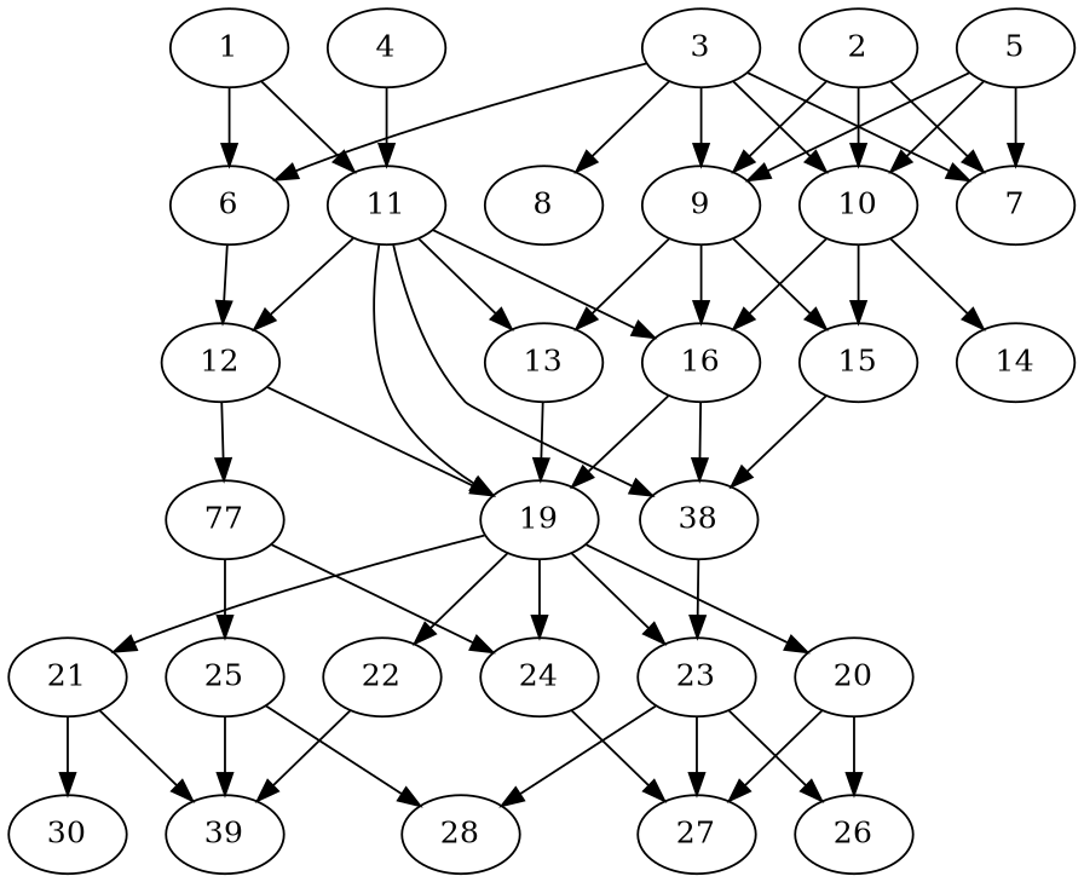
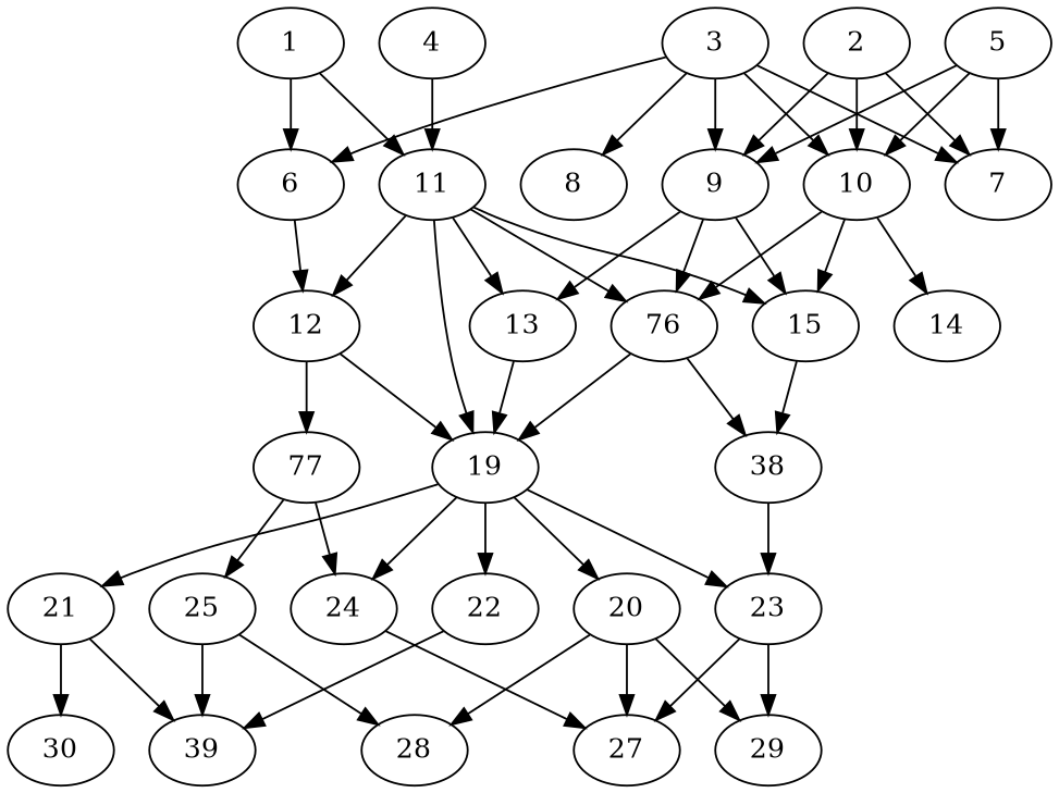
  digraph {
    node [alpha=0.02 compute_size=549755813888 result_size=0]
    1 [alpha=0.14 ram=22728800 result_size=91136 trans_size=775403]
    6 [alpha=0.00 compute_size=6356312064 ram=29909072 result_size=13312 trans_size=252970]
    11 [compute_size=1073741824000 ram=16456160 result_size=1024 trans_size=12373]
    12 [alpha=0.20 compute_size=18843096839 ram=19275680 result_size=29696 trans_size=391874]
    15 [compute_size=6927286272 ram=1164224 result_size=91136 trans_size=426400]
-   16 [alpha=0.07 compute_size=134217728000 ram=4321136 result_size=1024 trans_size=109238]
+   16 [alpha=0.07 compute_size=134217728000 ram=4321136 result_size=1024 trans_size=109238 label=76]
    13 [alpha=0.12 compute_size=28991029248 ram=41871440 result_size=29696 trans_size=195937]
    19 [alpha=0.19 compute_size=517493430163 ram=42269024 result_size=1024 trans_size=10231]
    n9 [alpha=0.15 compute_size=12233676800 label=77 ram=19510112 result_size=1024 trans_size=20717]
    n10 [alpha=0.17 compute_size=138983243776 label=38 ram=36572960 result_size=91136 trans_size=26791]
    14 [alpha=0.18 compute_size=28991029248 ram=5564576 trans_size=893815]
    2 [alpha=0.14 compute_size=34254876672 ram=25198256 result_size=54272 trans_size=619587]
    7 [alpha=0.08 compute_size=4540372992 ram=29406944 trans_size=1044292]
    9 [alpha=0.11 compute_size=45823121379 ram=45650864 result_size=29696 trans_size=587587]
    10 [alpha=0.11 compute_size=276006961152 ram=45452864 result_size=91136 trans_size=98944]
    3 [alpha=0.10 compute_size=256816085548 ram=14759696 result_size=13312 trans_size=29732]
    8 [alpha=0.04 ram=44283872 trans_size=646153]
    4 [compute_size=41575153664 ram=18722864 result_size=70656 trans_size=792922]
    5 [alpha=0.01 compute_size=26124736512 ram=50917664 result_size=9216 trans_size=868336]
    24 [alpha=0.15 compute_size=720830647200 ram=10460720 result_size=54272 trans_size=886878]
    25 [alpha=0.12 compute_size=134217728000 ram=6080960 result_size=1024 trans_size=372405]
    23 [alpha=0.10 compute_size=4685955072 ram=31070144 result_size=74752 trans_size=102205]
    20 [alpha=0.13 compute_size=491690534118 ram=11061056 result_size=9216 trans_size=599703]
    21 [alpha=0.15 compute_size=13875544064 ram=49661552 result_size=91136 trans_size=867185]
    22 [alpha=0.16 compute_size=321714613225 ram=8309648 result_size=13312 trans_size=497339]
    27 [alpha=0.20 compute_size=7062159360 ram=41980736 trans_size=503061]
    28 [compute_size=368293445632 ram=25480208 trans_size=37500]
    n28 [alpha=0.12 compute_size=8963592192 label=39 ram=35755616 trans_size=1013474]
-   26 [alpha=0.12 compute_size=368293445632 ram=51728672 trans_size=99999]
+   26 [alpha=0.12 compute_size=368293445632 ram=51728672 trans_size=99999 label=29]
    30 [alpha=0.18 compute_size=152076802815 ram=18985808 trans_size=643724]
    1 -> 6
    1 -> 11
    6 -> 12
    11 -> 12
-   11 -> n10
+   11 -> 15
    11 -> 16
    11 -> 13
    11 -> 19
    12 -> 19
    12 -> n9
    15 -> n10
    16 -> 19
    16 -> n10
    13 -> 19
    19 -> 24
    19 -> 23
    19 -> 20
    19 -> 21
    19 -> 22
    n9 -> 24
    n9 -> 25
    n10 -> 23
    2 -> 7
    2 -> 9
    2 -> 10
    9 -> 15
    9 -> 16
    9 -> 13
    10 -> 15
    10 -> 16
    10 -> 14
    3 -> 6
    3 -> 7
    3 -> 9
    3 -> 10
    3 -> 8
    4 -> 11
    5 -> 7
    5 -> 9
    5 -> 10
    24 -> 27
    25 -> 28
    25 -> n28
    23 -> 27
    23 -> 26
    20 -> 27
-   23 -> 28
+   20 -> 28
    20 -> 26
    21 -> n28
    21 -> 30
    22 -> n28
  }
